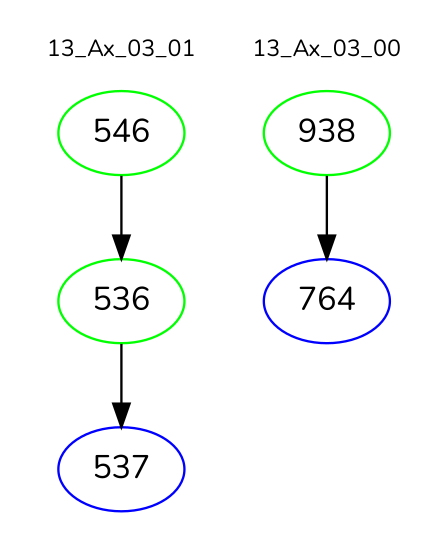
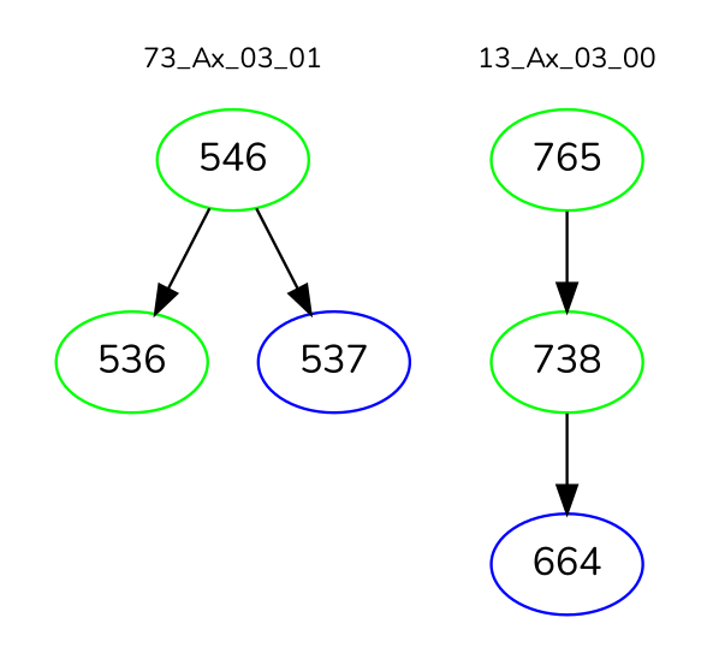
  digraph {
    fontname=Nunito
    node [color=green fontname=Nunito]
    edge [color=black fontname=Nunito]
    n1 [label=546]
    n2 [label=536]
    n3 [color=blue label=537]
-   n5 [label=938]
-   n6 [color=blue label=764]
+   n4 [label=765]
+   n5 [label=738]
+   n6 [color=blue label=664]
    subgraph cluster_1 {
      color=white
      fontsize=10
-     label="13_Ax_03_01"
+     label="73_Ax_03_01"
      n1
      n2
      n3
    }
    subgraph cluster_2 {
      color=white
      fontsize=10
      label="13_Ax_03_00"
+     n4
      n5
      n6
    }
    n1 -> n2
-   n2 -> n3
+   n1 -> n3
+   n4 -> n5
    n5 -> n6
  }
